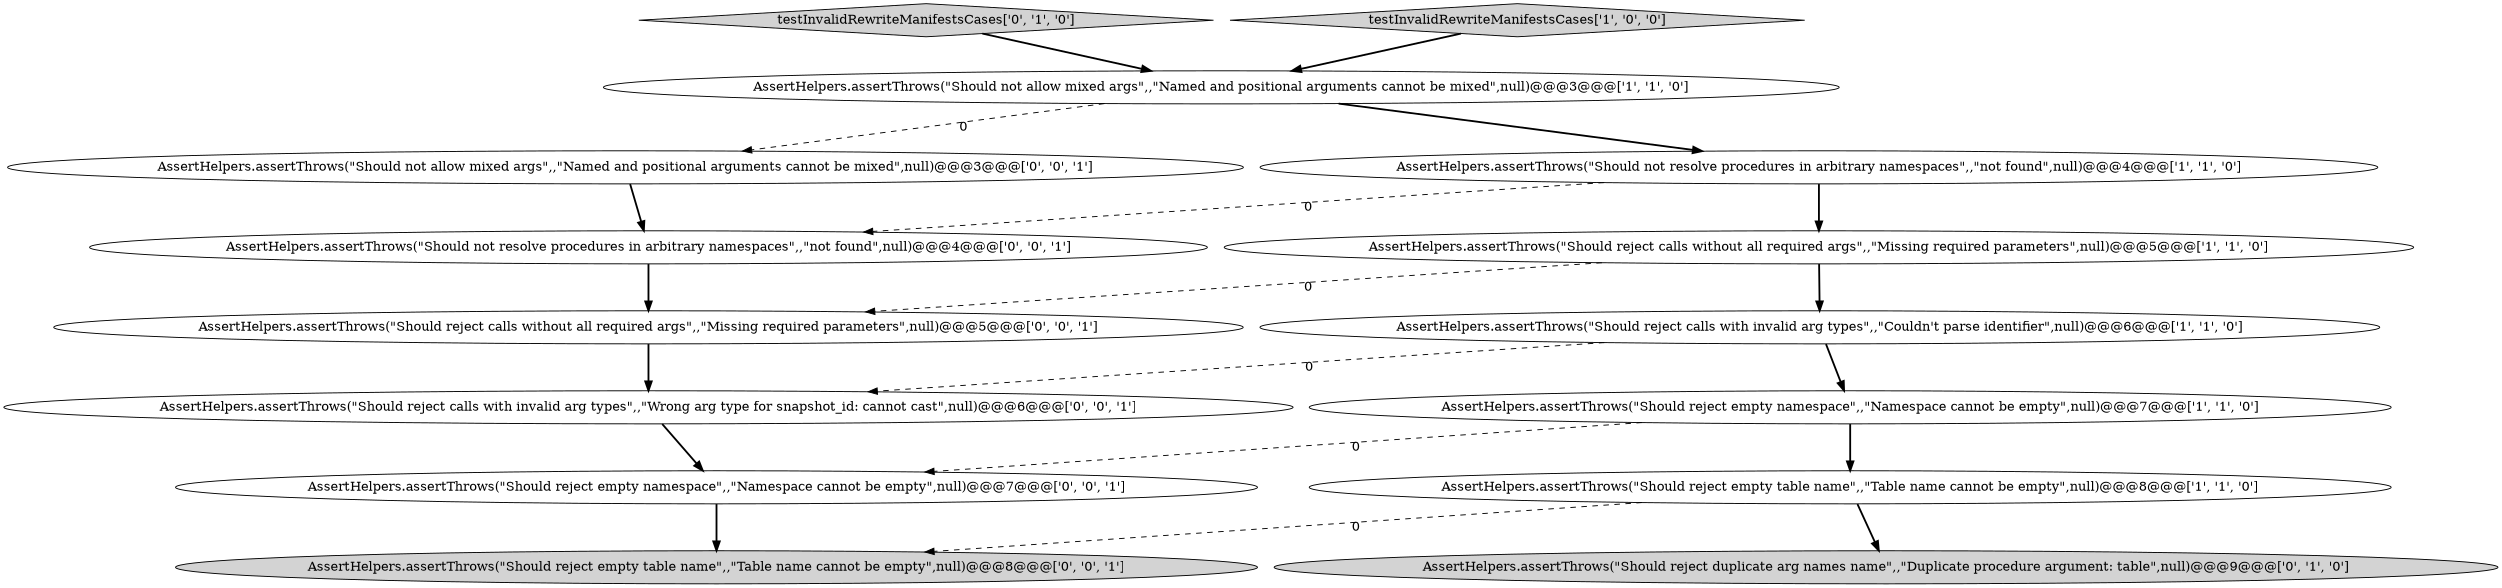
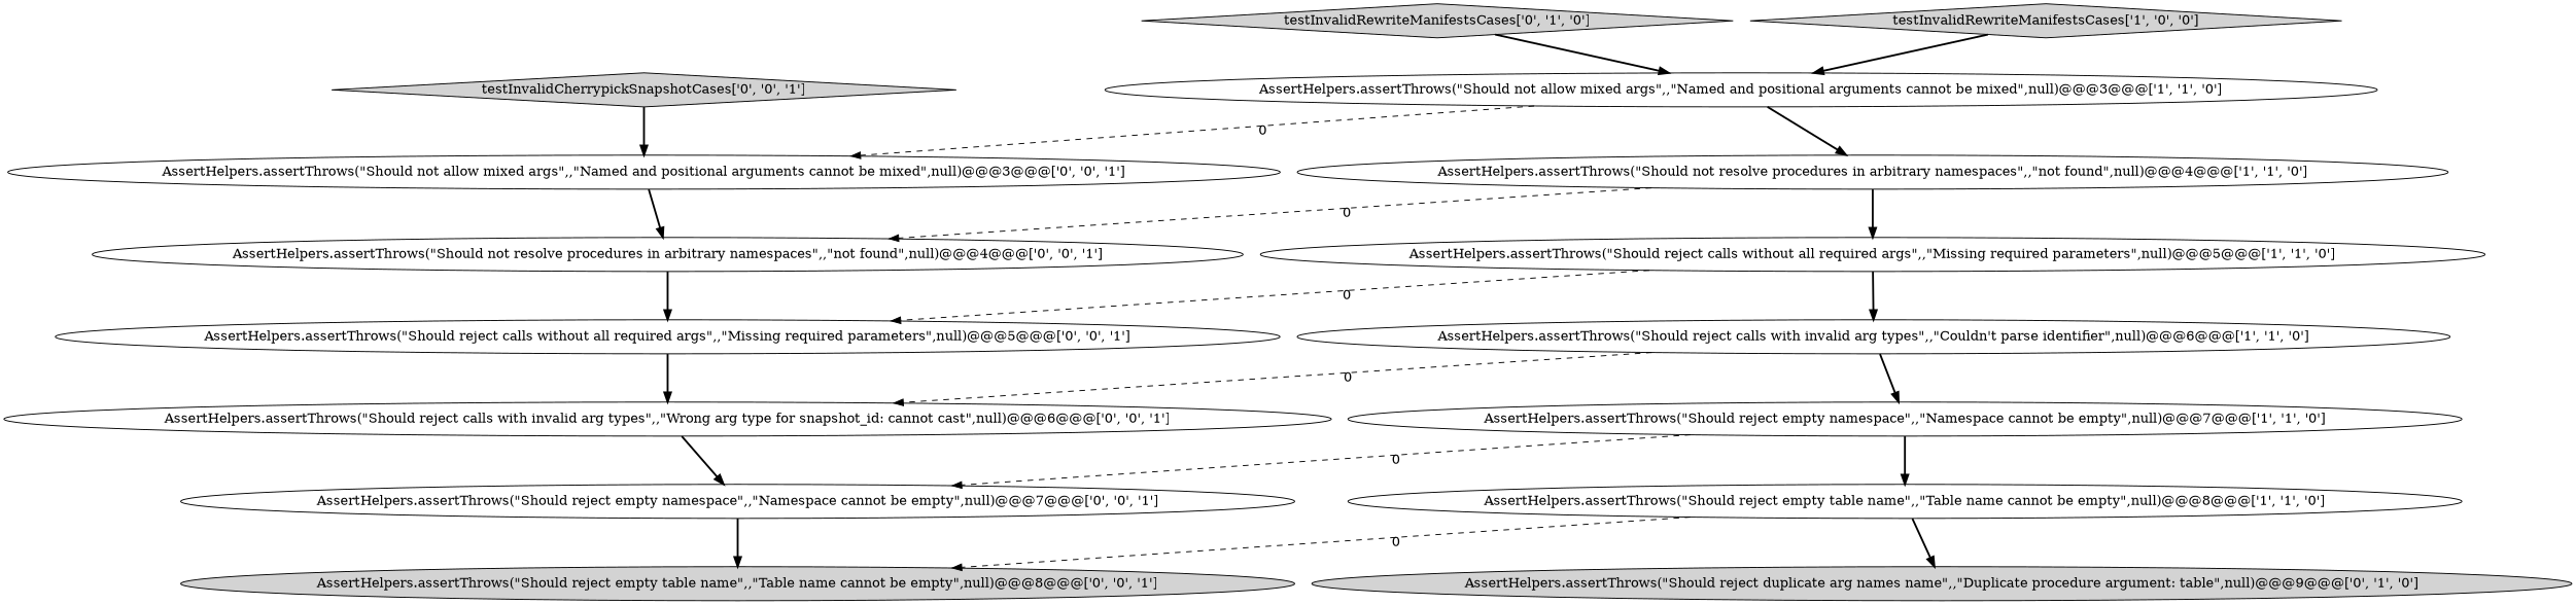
  digraph {
    node [fillcolor=white shape=ellipse style=filled]
    edge [style=bold]
    n1 [label="AssertHelpers.assertThrows(\"Should not resolve procedures in arbitrary namespaces\",,\"not found\",null)@@@4@@@['0', '0', '1']"]
    n2 [label="AssertHelpers.assertThrows(\"Should reject calls without all required args\",,\"Missing required parameters\",null)@@@5@@@['0', '0', '1']"]
    n3 [label="AssertHelpers.assertThrows(\"Should reject empty namespace\",,\"Namespace cannot be empty\",null)@@@7@@@['1', '1', '0']"]
    n4 [label="AssertHelpers.assertThrows(\"Should reject empty table name\",,\"Table name cannot be empty\",null)@@@8@@@['1', '1', '0']"]
    n5 [label="AssertHelpers.assertThrows(\"Should reject empty namespace\",,\"Namespace cannot be empty\",null)@@@7@@@['0', '0', '1']"]
    n6 [label="AssertHelpers.assertThrows(\"Should reject calls without all required args\",,\"Missing required parameters\",null)@@@5@@@['1', '1', '0']"]
    n7 [label="AssertHelpers.assertThrows(\"Should reject calls with invalid arg types\",,\"Couldn't parse identifier\",null)@@@6@@@['1', '1', '0']"]
+   n8 [fillcolor=lightgray label="testInvalidCherrypickSnapshotCases['0', '0', '1']" shape=diamond]
    n9 [label="AssertHelpers.assertThrows(\"Should not allow mixed args\",,\"Named and positional arguments cannot be mixed\",null)@@@3@@@['0', '0', '1']"]
    n10 [fillcolor=lightgray label="AssertHelpers.assertThrows(\"Should reject duplicate arg names name\",,\"Duplicate procedure argument: table\",null)@@@9@@@['0', '1', '0']"]
    n11 [label="AssertHelpers.assertThrows(\"Should not allow mixed args\",,\"Named and positional arguments cannot be mixed\",null)@@@3@@@['1', '1', '0']"]
    n12 [label="AssertHelpers.assertThrows(\"Should not resolve procedures in arbitrary namespaces\",,\"not found\",null)@@@4@@@['1', '1', '0']"]
    n13 [label="AssertHelpers.assertThrows(\"Should reject calls with invalid arg types\",,\"Wrong arg type for snapshot_id: cannot cast\",null)@@@6@@@['0', '0', '1']"]
    n14 [fillcolor=lightgray label="testInvalidRewriteManifestsCases['0', '1', '0']" shape=diamond]
    n15 [fillcolor=lightgray label="AssertHelpers.assertThrows(\"Should reject empty table name\",,\"Table name cannot be empty\",null)@@@8@@@['0', '0', '1']"]
    n16 [fillcolor=lightgray label="testInvalidRewriteManifestsCases['1', '0', '0']" shape=diamond]
    n1 -> n2
    n2 -> n13
    n3 -> n4
    n3 -> n5 [label=0 style=dashed]
    n4 -> n10
    n4 -> n15 [label=0 style=dashed]
    n5 -> n15
    n6 -> n2 [label=0 style=dashed]
    n6 -> n7
    n7 -> n3
    n7 -> n13 [label=0 style=dashed]
+   n8 -> n9
    n9 -> n1
    n11 -> n9 [label=0 style=dashed]
    n11 -> n12
    n12 -> n1 [label=0 style=dashed]
    n12 -> n6
    n13 -> n5
    n14 -> n11
    n16 -> n11
  }
